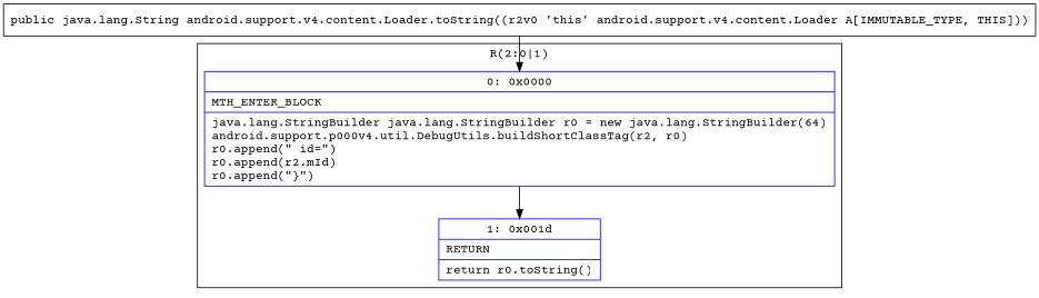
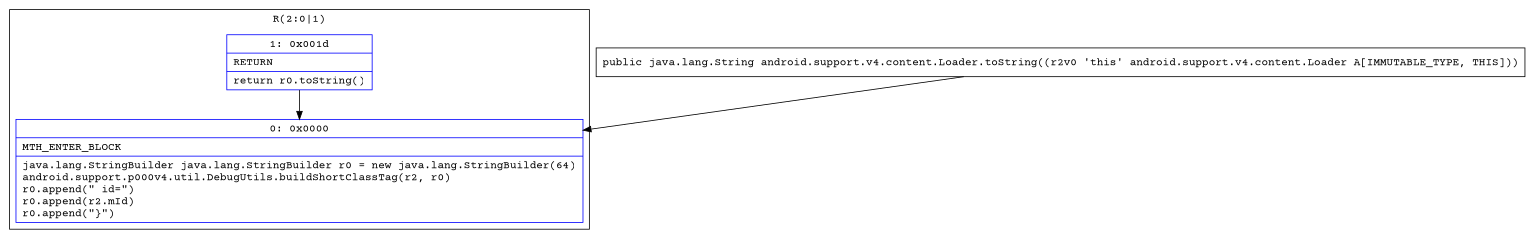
  digraph {
    fontname="Courier Prime"
    node [color=blue shape=record fontname="Courier Prime"]
    edge [fontname="Courier Prime"]
    n1 [label="{0\:\ 0x0000|MTH_ENTER_BLOCK\l|java.lang.StringBuilder java.lang.StringBuilder r0 = new java.lang.StringBuilder(64)\landroid.support.p000v4.util.DebugUtils.buildShortClassTag(r2, r0)\lr0.append(\" id=\")\lr0.append(r2.mId)\lr0.append(\"\}\")\l}"]
    n2 [label="{1\:\ 0x001d|RETURN\l|return r0.toString()\l}"]
    n3 [label="{public java.lang.String android.support.v4.content.Loader.toString((r2v0 'this' android.support.v4.content.Loader A[IMMUTABLE_TYPE, THIS])) }" color=""]
    subgraph cluster_1 {
      label="R(2:0|1)"
      n1
      n2
    }
-   n1 -> n2
+   n2 -> n1
    n3 -> n1
  }
